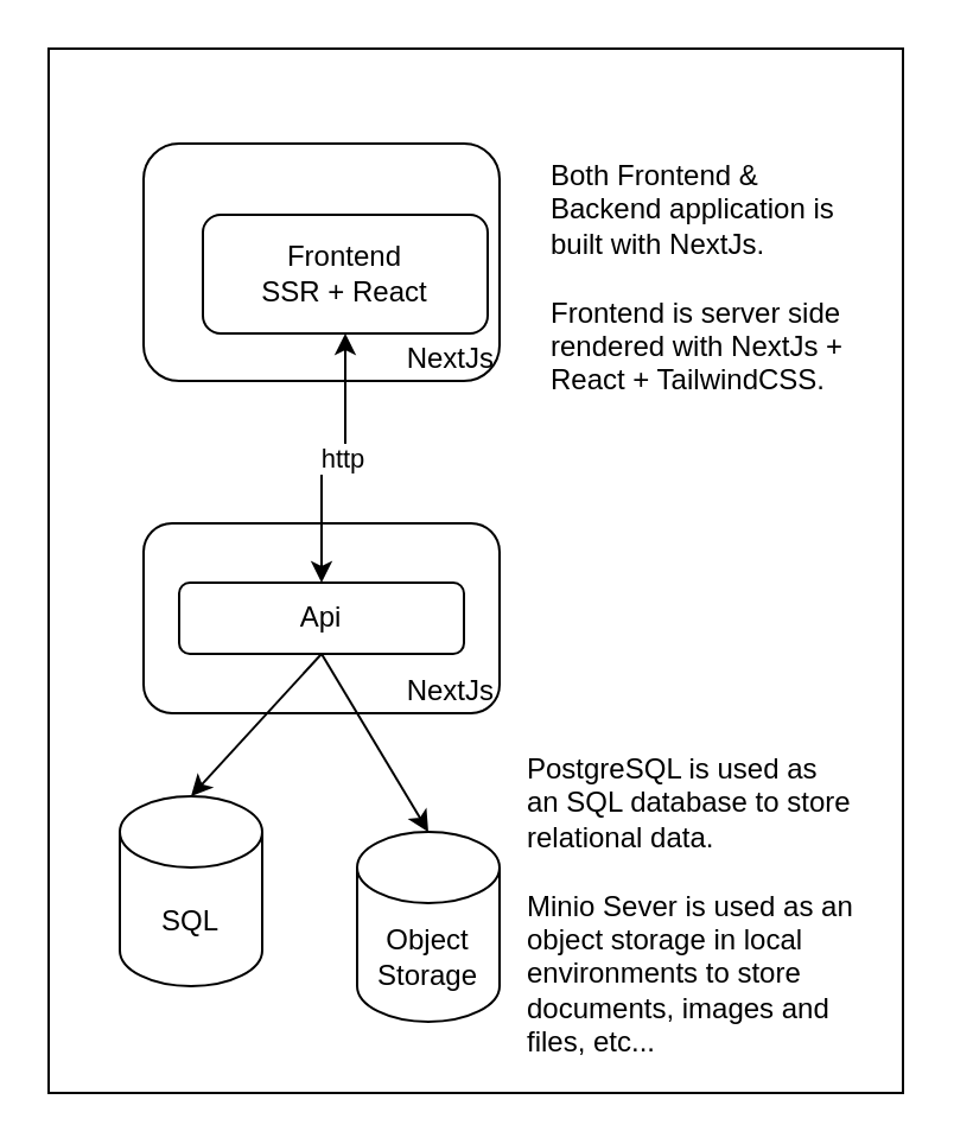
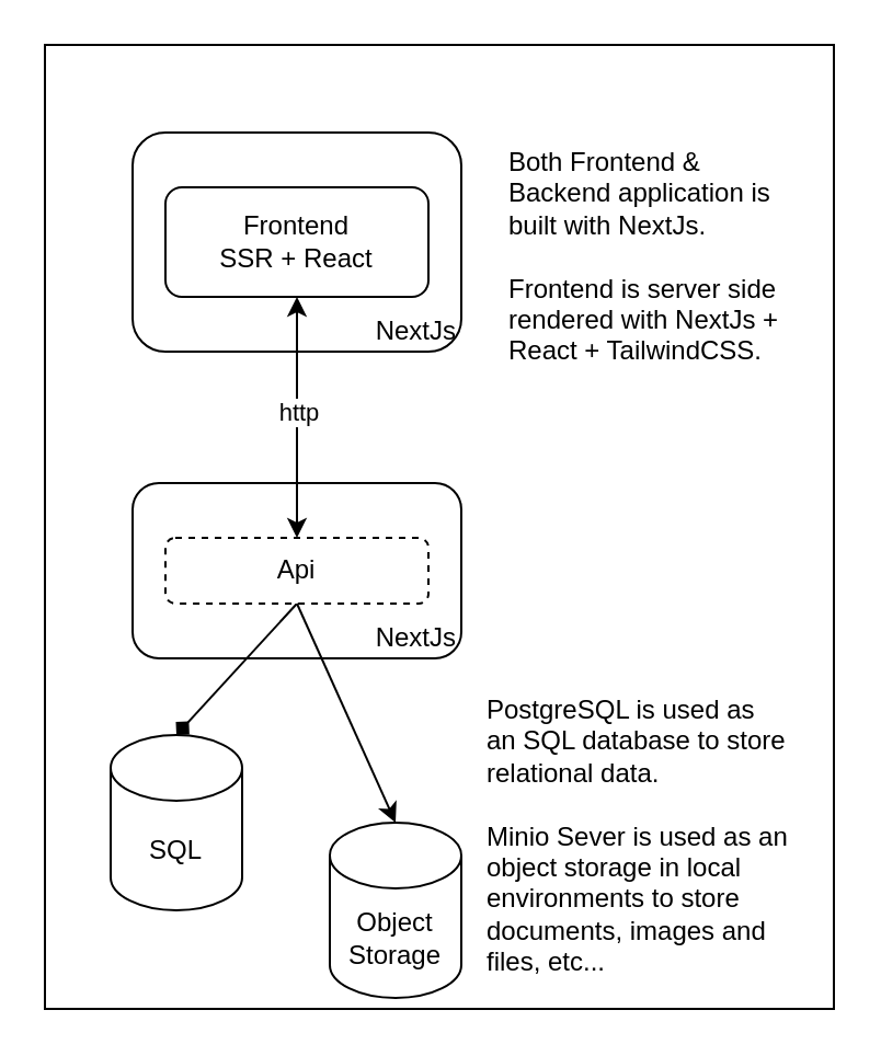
  <mxCell id="0" />
  <mxCell id="1" parent="0" />
  <mxCell id="2" value="" style="rounded=0;whiteSpace=wrap;html=1;" parent="1" vertex="1"><mxGeometry width="360" height="440" as="geometry" x="20" y="20" /></mxCell>
  <mxCell id="3" value="NextJs" style="rounded=1;whiteSpace=wrap;html=1;verticalAlign=bottom;align=right;" parent="1" vertex="1"><mxGeometry x="60" y="60" width="150" height="100" as="geometry" /></mxCell>
  <mxCell id="4" value="SQL" style="shape=cylinder3;whiteSpace=wrap;html=1;boundedLbl=1;backgroundOutline=1;size=15;verticalAlign=middle;" parent="1" vertex="1"><mxGeometry x="50" y="335" width="60" height="80" as="geometry" /></mxCell>
- <mxCell id="5" value="Object&lt;div&gt;Storage&lt;/div&gt;" style="shape=cylinder3;whiteSpace=wrap;html=1;boundedLbl=1;backgroundOutline=1;size=15;" parent="1" vertex="1"><mxGeometry x="150" y="350" width="60" height="80" as="geometry" /></mxCell>
+ <mxCell id="5" value="Object&lt;div&gt;Storage&lt;/div&gt;" style="shape=cylinder3;whiteSpace=wrap;html=1;boundedLbl=1;backgroundOutline=1;size=15;" parent="1" vertex="1"><mxGeometry x="150" y="375" width="60" height="80" as="geometry" /></mxCell>
  <mxCell id="6" value="NextJs" style="rounded=1;whiteSpace=wrap;html=1;verticalAlign=bottom;align=right;" parent="1" vertex="1"><mxGeometry x="60" y="220" width="150" height="80" as="geometry" /></mxCell>
- <mxCell id="7" style="rounded=0;orthogonalLoop=1;jettySize=auto;html=1;exitX=0.5;exitY=1;exitDx=0;exitDy=0;entryX=0.5;entryY=0;entryDx=0;entryDy=0;entryPerimeter=0;" parent="1" source="8" target="4" edge="1"><mxGeometry relative="1" as="geometry" /></mxCell>
- <mxCell id="8" value="Api" style="rounded=1;whiteSpace=wrap;html=1;" parent="1" vertex="1"><mxGeometry x="75" y="245" width="120" height="30" as="geometry" /></mxCell>
+ <mxCell id="7" style="rounded=0;orthogonalLoop=1;jettySize=auto;html=1;exitX=0.5;exitY=1;exitDx=0;exitDy=0;entryX=0.5;entryY=0;entryDx=0;entryDy=0;entryPerimeter=0;endArrow=diamond;" parent="1" source="8" target="4" edge="1"><mxGeometry relative="1" as="geometry" /></mxCell>
+ <mxCell id="8" value="Api" style="rounded=1;whiteSpace=wrap;html=1;dashed=1;" parent="1" vertex="1"><mxGeometry x="75" y="245" width="120" height="30" as="geometry" /></mxCell>
  <mxCell id="9" style="edgeStyle=orthogonalEdgeStyle;rounded=0;orthogonalLoop=1;jettySize=auto;html=1;exitX=0.5;exitY=1;exitDx=0;exitDy=0;endArrow=classic;endFill=1;startArrow=classic;startFill=1;" parent="1" source="11" target="8" edge="1"><mxGeometry relative="1" as="geometry" /></mxCell>
  <mxCell id="10" value="http" style="edgeLabel;html=1;align=center;verticalAlign=middle;resizable=0;points=[];" parent="9" vertex="1" connectable="0"><mxGeometry x="-0.054" relative="1" as="geometry"><mxPoint as="offset" /></mxGeometry></mxCell>
- <mxCell id="11" value="&lt;div&gt;Frontend&lt;/div&gt;&lt;div&gt;SSR + React&lt;/div&gt;" style="rounded=1;whiteSpace=wrap;html=1;" parent="1" vertex="1"><mxGeometry x="85" y="90" width="120" height="50" as="geometry" /></mxCell>
+ <mxCell id="11" value="&lt;div&gt;Frontend&lt;/div&gt;&lt;div&gt;SSR + React&lt;/div&gt;" style="rounded=1;whiteSpace=wrap;html=1;" parent="1" vertex="1"><mxGeometry x="75" y="85" width="120" height="50" as="geometry" /></mxCell>
  <mxCell id="12" style="rounded=0;orthogonalLoop=1;jettySize=auto;html=1;exitX=0.5;exitY=1;exitDx=0;exitDy=0;entryX=0.5;entryY=0;entryDx=0;entryDy=0;entryPerimeter=0;" parent="1" source="8" target="5" edge="1"><mxGeometry relative="1" as="geometry"><mxPoint x="145" y="290" as="sourcePoint" /><mxPoint x="100" y="360" as="targetPoint" /></mxGeometry></mxCell>
  <mxCell id="13" value="PostgreSQL is used as an SQL database to store relational data.&lt;br&gt;&lt;br&gt;Minio Sever is used as an object storage in local environments to store documents, images and files, etc..." style="text;html=1;whiteSpace=wrap;overflow=hidden;rounded=0;" parent="1" vertex="1"><mxGeometry x="220" y="310" width="140" height="150" as="geometry" /></mxCell>
  <mxCell id="14" value="Both Frontend &amp;amp; Backend application is built with NextJs.&lt;div&gt;&lt;span style=&quot;background-color: initial;&quot;&gt;&lt;br&gt;&lt;/span&gt;&lt;/div&gt;&lt;div&gt;&lt;span style=&quot;background-color: initial;&quot;&gt;Frontend is server side rendered with NextJs + React + TailwindCSS.&lt;/span&gt;&lt;/div&gt;" style="text;html=1;whiteSpace=wrap;overflow=hidden;rounded=0;" parent="1" vertex="1"><mxGeometry x="230" y="60" width="130" height="115" as="geometry" /></mxCell>
